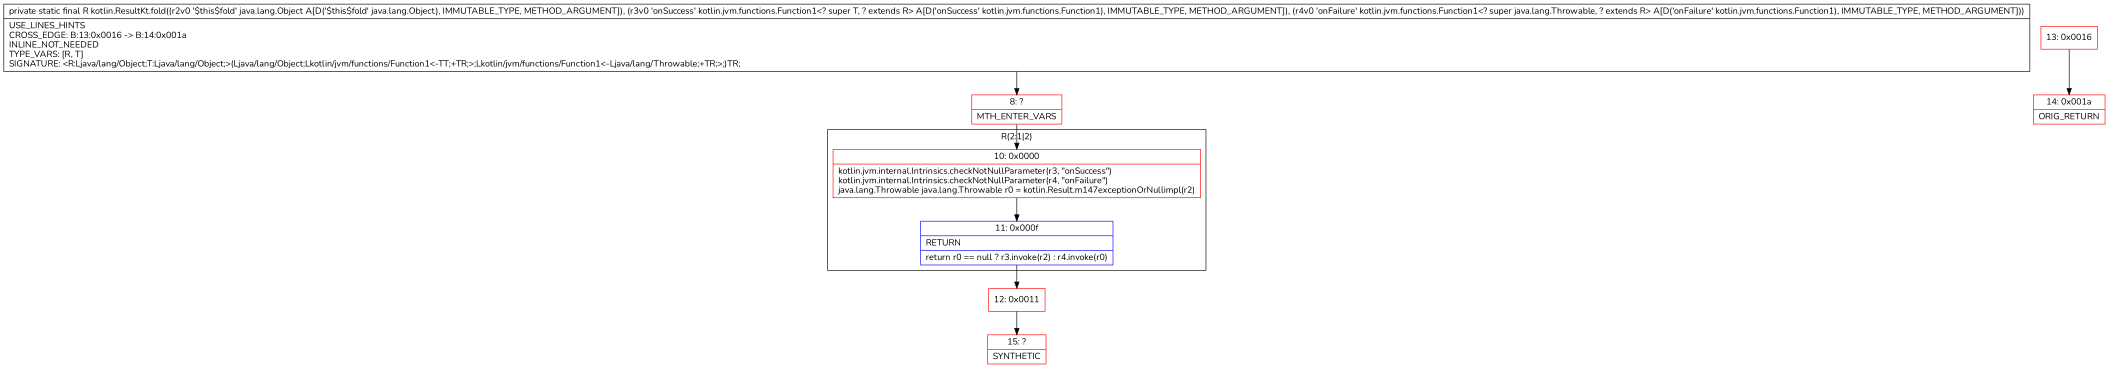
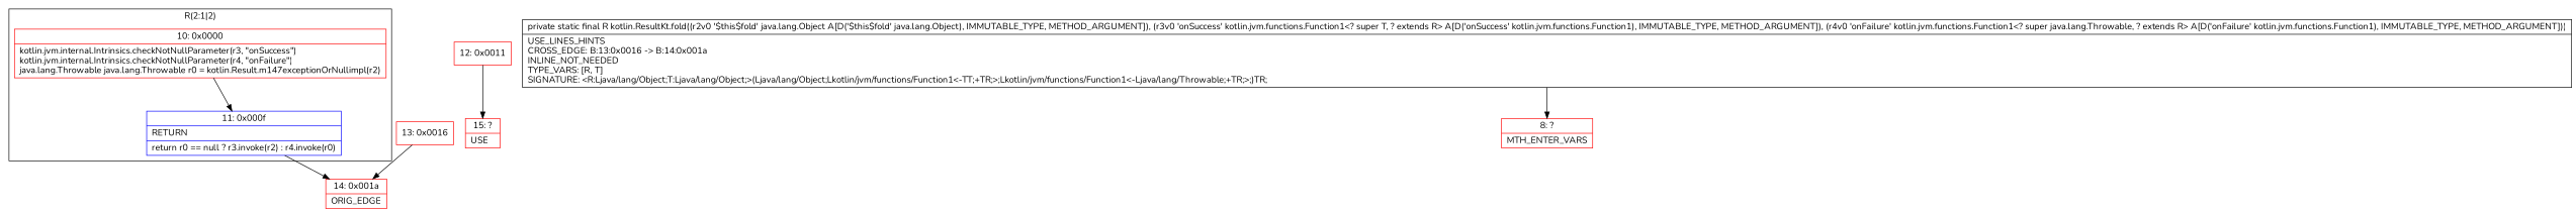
  digraph {
    fontname=Nunito
    node [color=red fontname=Nunito shape=record]
    edge [fontname=Nunito]
    n1 [label="{10\:\ 0x0000|kotlin.jvm.internal.Intrinsics.checkNotNullParameter(r3, \"onSuccess\")\lkotlin.jvm.internal.Intrinsics.checkNotNullParameter(r4, \"onFailure\")\ljava.lang.Throwable java.lang.Throwable r0 = kotlin.Result.m147exceptionOrNullimpl(r2)\l}"]
    n2 [color=blue label="{11\:\ 0x000f|RETURN\l|return r0 == null ? r3.invoke(r2) : r4.invoke(r0)\l}"]
    n3 [label="{12\:\ 0x0011}"]
-   n4 [label="{15\:\ ?|SYNTHETIC\l}"]
+   n4 [label="{15\:\ ?|USE\l}"]
    n5 [label="{13\:\ 0x0016}"]
-   n6 [label="{14\:\ 0x001a|ORIG_RETURN\l}"]
+   n6 [label="{14\:\ 0x001a|ORIG_EDGE\l}"]
    n7 [label="{8\:\ ?|MTH_ENTER_VARS\l}"]
    n8 [label="{private static final R kotlin.ResultKt.fold((r2v0 '$this$fold' java.lang.Object A[D('$this$fold' java.lang.Object), IMMUTABLE_TYPE, METHOD_ARGUMENT]), (r3v0 'onSuccess' kotlin.jvm.functions.Function1\<? super T, ? extends R\> A[D('onSuccess' kotlin.jvm.functions.Function1), IMMUTABLE_TYPE, METHOD_ARGUMENT]), (r4v0 'onFailure' kotlin.jvm.functions.Function1\<? super java.lang.Throwable, ? extends R\> A[D('onFailure' kotlin.jvm.functions.Function1), IMMUTABLE_TYPE, METHOD_ARGUMENT]))  | USE_LINES_HINTS\lCROSS_EDGE: B:13:0x0016 \-\> B:14:0x001a\lINLINE_NOT_NEEDED\lTYPE_VARS: [R, T]\lSIGNATURE: \<R:Ljava\/lang\/Object;T:Ljava\/lang\/Object;\>(Ljava\/lang\/Object;Lkotlin\/jvm\/functions\/Function1\<\-TT;+TR;\>;Lkotlin\/jvm\/functions\/Function1\<\-Ljava\/lang\/Throwable;+TR;\>;)TR;\l}" color=""]
    subgraph cluster_1 {
      label="R(2:1|2)"
      n1
      n2
    }
    n1 -> n2
-   n2 -> n3
+   n2 -> n6
    n3 -> n4
    n5 -> n6
-   n7 -> n1
    n8 -> n7
  }
